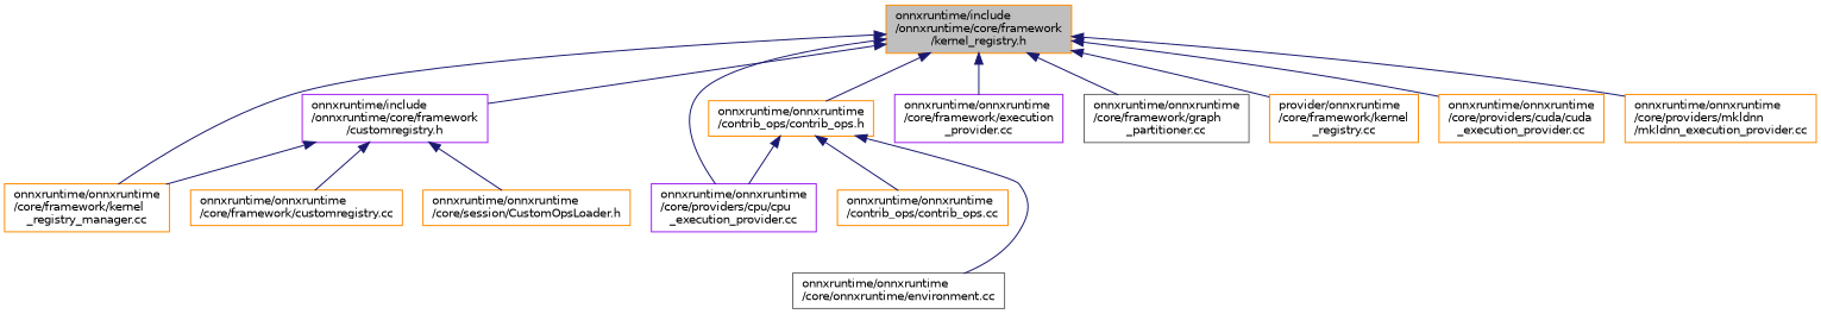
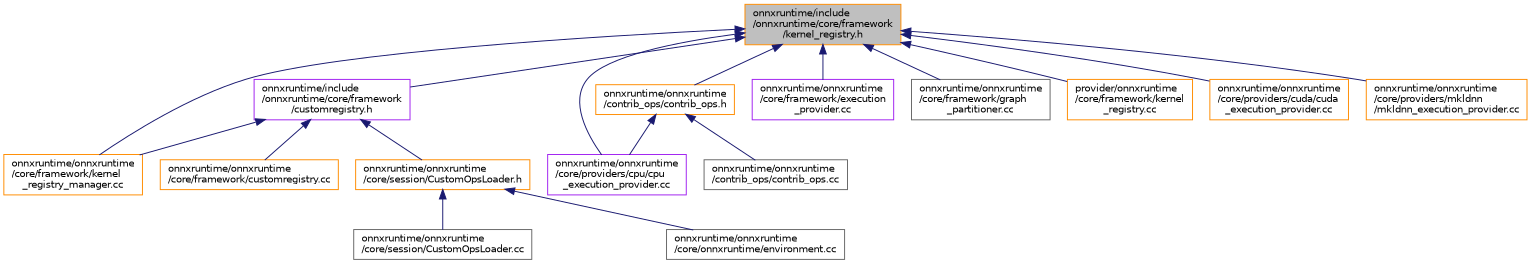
  digraph {
    node [color=darkorange fillcolor=white fontname=Helvetica fontsize=10 shape=record style=filled]
    edge [color=midnightblue dir=back fontname=Helvetica fontsize=10 labelfontname=Helvetica labelfontsize=10 style=solid]
    n1 [fillcolor=grey75 fontcolor=black height=0.2 label="onnxruntime/include\l/onnxruntime/core/framework\l/kernel_registry.h" width=0.4]
    n2 [color=purple height=0.2 label="onnxruntime/include\l/onnxruntime/core/framework\l/customregistry.h" width=0.4]
    n3 [height=0.2 label="onnxruntime/onnxruntime\l/core/framework/kernel\l_registry_manager.cc" width=0.4]
    n4 [height=0.2 label="onnxruntime/onnxruntime\l/contrib_ops/contrib_ops.h" width=0.4]
    n5 [color=purple height=0.2 label="onnxruntime/onnxruntime\l/core/providers/cpu/cpu\l_execution_provider.cc" width=0.4]
    n6 [color=purple height=0.2 label="onnxruntime/onnxruntime\l/core/framework/execution\l_provider.cc" width=0.4]
    n7 [color=gray40 height=0.2 label="onnxruntime/onnxruntime\l/core/framework/graph\l_partitioner.cc" width=0.4]
    n8 [height=0.2 label="provider/onnxruntime\l/core/framework/kernel\l_registry.cc" width=0.4]
    n9 [height=0.2 label="onnxruntime/onnxruntime\l/core/providers/cuda/cuda\l_execution_provider.cc" width=0.4]
    n10 [height=0.2 label="onnxruntime/onnxruntime\l/core/providers/mkldnn\l/mkldnn_execution_provider.cc" width=0.4]
    n11 [height=0.2 label="onnxruntime/onnxruntime\l/core/framework/customregistry.cc" width=0.4]
    n12 [height=0.2 label="onnxruntime/onnxruntime\l/core/session/CustomOpsLoader.h" width=0.4]
-   n13 [height=0.2 label="onnxruntime/onnxruntime\l/contrib_ops/contrib_ops.cc" width=0.4]
+   n13 [color=gray40 height=0.2 label="onnxruntime/onnxruntime\l/contrib_ops/contrib_ops.cc" width=0.4]
    n14 [color=gray40 height=0.2 label="onnxruntime/onnxruntime\l/core/onnxruntime/environment.cc" width=0.4]
+   n15 [color=gray40 height=0.2 label="onnxruntime/onnxruntime\l/core/session/CustomOpsLoader.cc" width=0.4]
    n1 -> n2
    n1 -> n3
    n1 -> n4
    n1 -> n5
    n1 -> n6
    n1 -> n7
    n1 -> n8
    n1 -> n9
    n1 -> n10
    n2 -> n3
    n2 -> n11
    n2 -> n12
    n4 -> n5
    n4 -> n13
-   n4 -> n14
+   n12 -> n14
+   n12 -> n15
  }
